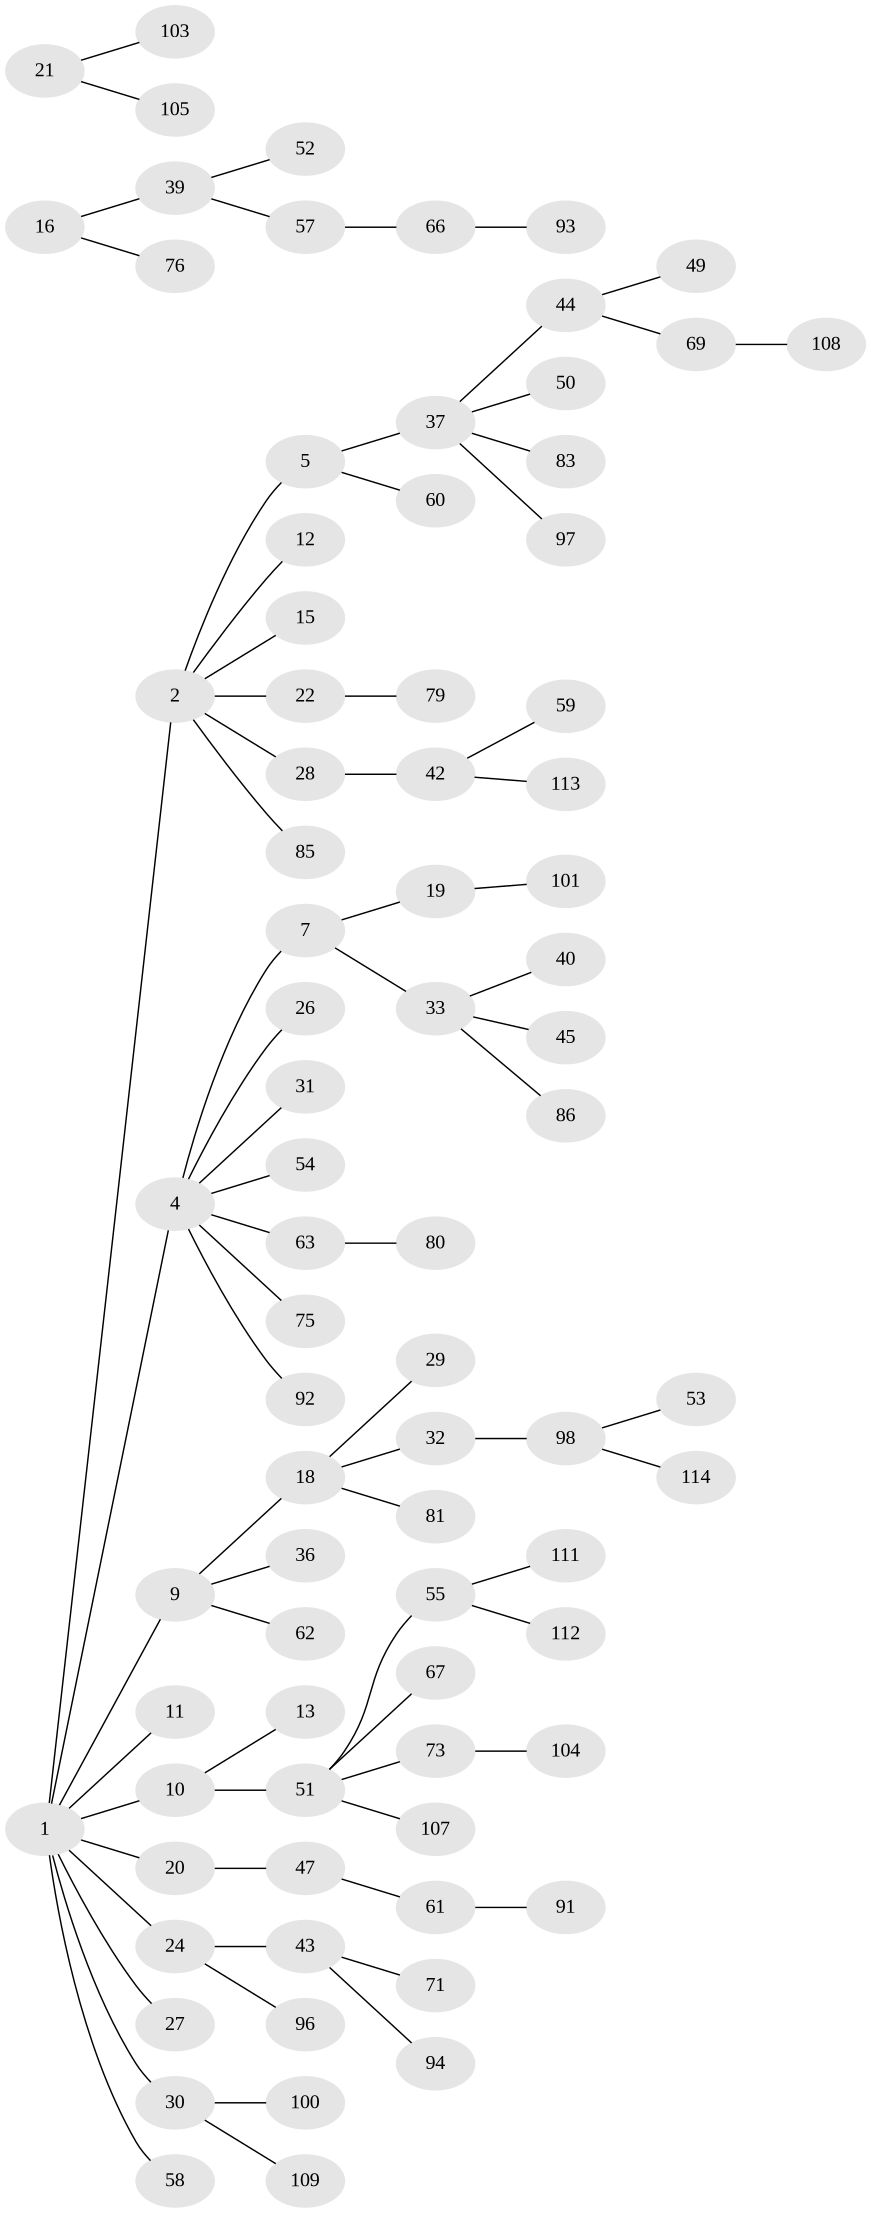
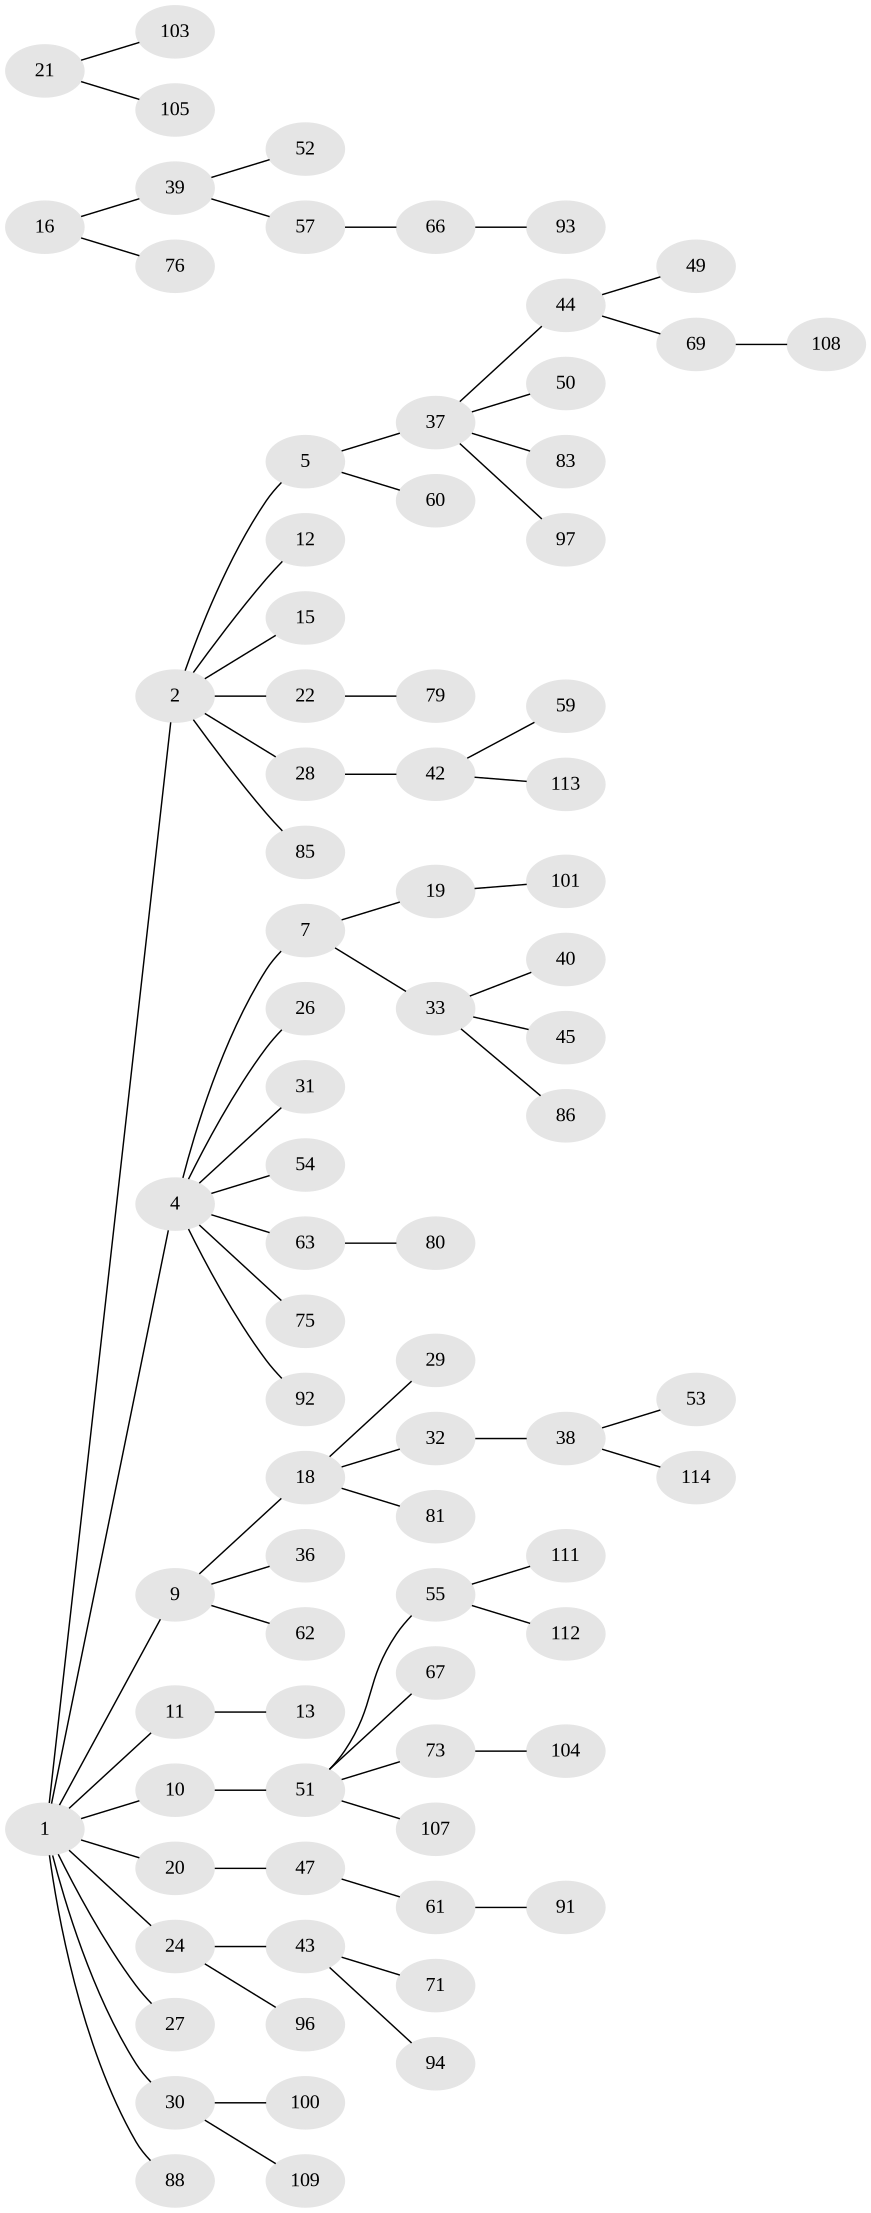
  graph {
    fontname="Liberation Serif"
    rankdir=LR
    node [color=gray90 fontname="Liberation Serif" style=filled]
    edge [fontname="Liberation Serif"]
    1 [super="+3"]
    2 [super="+8"]
    4 [super="+14"]
    9 [super="+46"]
    10
    11
    20
    24
    27
    30 [super="+90"]
-   58
+   58 [label=88]
    5 [super="+6"]
    12
    15
    22 [super="+25"]
    28
    85
    7 [super="+23"]
    26
    31 [super="+110"]
    54
    63
    75 [super="+84"]
    92
    18 [super="+41"]
    36 [super="+99"]
    62
    13 [super="+48"]
    51 [super="+64"]
    47
    43 [super="+65"]
    96 [super="+98"]
    100
    109
    37 [super="+77"]
    60
    16 [super="+17"]
    39 [super="+68"]
    76
    79
    42 [super="+87"]
    19 [super="+35"]
    33 [super="+34"]
    80
    44
    50
    83
    97
    101 [super="+106"]
    40 [super="+115"]
    45
    86
    29 [super="+56"]
    32
    81
    55 [super="+82"]
    67
    73 [super="+74"]
    107
    21 [super="+88"]
    103
    105
    52
    57 [super="+89"]
-   38 [super="+72" label=98]
+   38 [super="+72"]
    61 [super="+102"]
    71 [super="+78"]
    94
    59
    113
    53 [super="+95"]
    114
    49
    69 [super="+70"]
    66
    108
    91 [super="+116"]
    111
    112
    104
    93
    1 -- 2
    1 -- 4
    1 -- 9
    1 -- 10
    1 -- 11
    1 -- 20
    1 -- 24
    1 -- 27
    1 -- 30
    1 -- 58
    2 -- 5
    2 -- 12
    2 -- 15
    2 -- 22
    2 -- 28
    2 -- 85
    4 -- 7
    4 -- 26
    4 -- 31
    4 -- 54
    4 -- 63
    4 -- 75
    4 -- 92
    9 -- 18
    9 -- 36
    9 -- 62
-   10 -- 13
+   11 -- 13
    10 -- 51
    20 -- 47
    24 -- 43
    24 -- 96
    30 -- 100
    30 -- 109
    5 -- 37
    5 -- 60
    22 -- 79
    28 -- 42
    7 -- 19
    7 -- 33
    63 -- 80
    18 -- 29
    18 -- 32
    18 -- 81
    51 -- 55
    51 -- 67
    51 -- 73
    51 -- 107
    47 -- 61
    43 -- 71
    43 -- 94
    37 -- 44
    37 -- 50
    37 -- 83
    37 -- 97
    16 -- 39
    16 -- 76
    39 -- 52
    39 -- 57
    42 -- 59
    42 -- 113
    19 -- 101
    33 -- 40
    33 -- 45
    33 -- 86
    44 -- 49
    44 -- 69
    32 -- 38
    55 -- 111
    55 -- 112
    73 -- 104
    21 -- 103
    21 -- 105
    57 -- 66
    38 -- 53
    38 -- 114
    61 -- 91
    69 -- 108
    66 -- 93
  }
